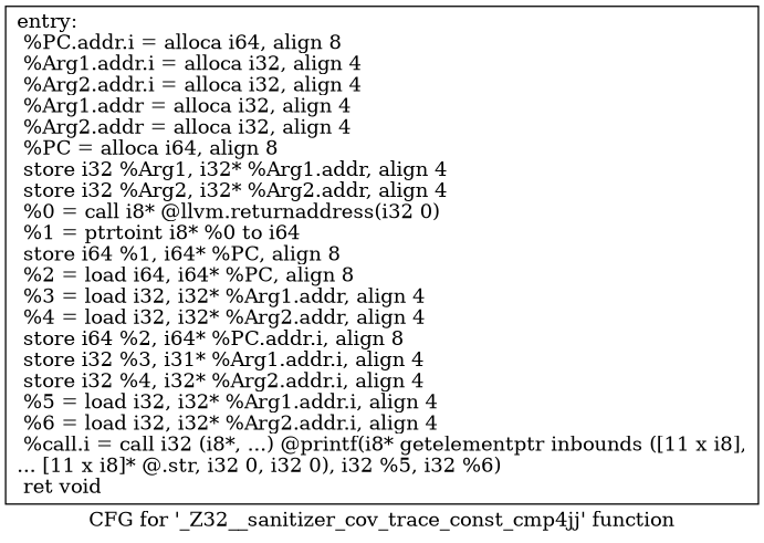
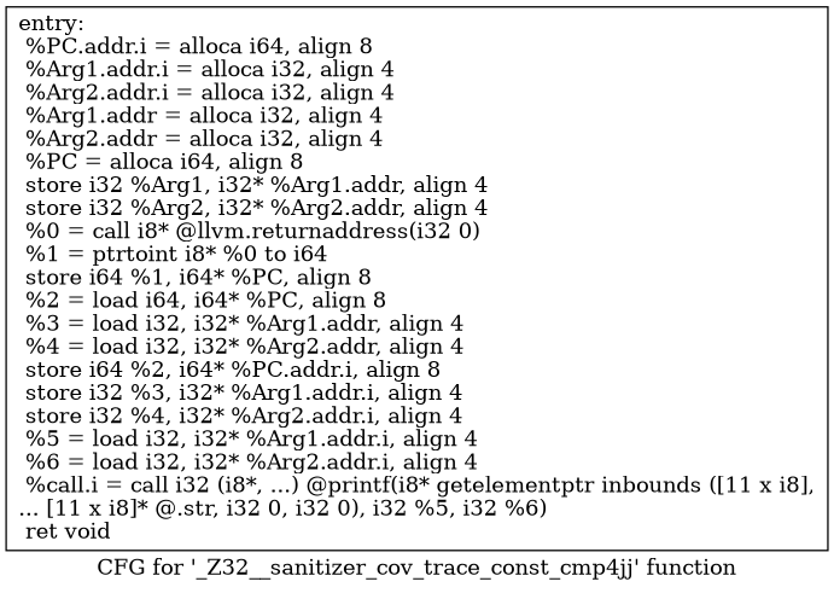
  digraph {
    label="CFG for '_Z32__sanitizer_cov_trace_const_cmp4jj' function"
    rankdir=LR
-   n1 [label="{entry:\l  %PC.addr.i = alloca i64, align 8\l  %Arg1.addr.i = alloca i32, align 4\l  %Arg2.addr.i = alloca i32, align 4\l  %Arg1.addr = alloca i32, align 4\l  %Arg2.addr = alloca i32, align 4\l  %PC = alloca i64, align 8\l  store i32 %Arg1, i32* %Arg1.addr, align 4\l  store i32 %Arg2, i32* %Arg2.addr, align 4\l  %0 = call i8* @llvm.returnaddress(i32 0)\l  %1 = ptrtoint i8* %0 to i64\l  store i64 %1, i64* %PC, align 8\l  %2 = load i64, i64* %PC, align 8\l  %3 = load i32, i32* %Arg1.addr, align 4\l  %4 = load i32, i32* %Arg2.addr, align 4\l  store i64 %2, i64* %PC.addr.i, align 8\l  store i32 %3, i31* %Arg1.addr.i, align 4\l  store i32 %4, i32* %Arg2.addr.i, align 4\l  %5 = load i32, i32* %Arg1.addr.i, align 4\l  %6 = load i32, i32* %Arg2.addr.i, align 4\l  %call.i = call i32 (i8*, ...) @printf(i8* getelementptr inbounds ([11 x i8],\l... [11 x i8]* @.str, i32 0, i32 0), i32 %5, i32 %6)\l  ret void\l}" shape=record]
+   n1 [label="{entry:\l  %PC.addr.i = alloca i64, align 8\l  %Arg1.addr.i = alloca i32, align 4\l  %Arg2.addr.i = alloca i32, align 4\l  %Arg1.addr = alloca i32, align 4\l  %Arg2.addr = alloca i32, align 4\l  %PC = alloca i64, align 8\l  store i32 %Arg1, i32* %Arg1.addr, align 4\l  store i32 %Arg2, i32* %Arg2.addr, align 4\l  %0 = call i8* @llvm.returnaddress(i32 0)\l  %1 = ptrtoint i8* %0 to i64\l  store i64 %1, i64* %PC, align 8\l  %2 = load i64, i64* %PC, align 8\l  %3 = load i32, i32* %Arg1.addr, align 4\l  %4 = load i32, i32* %Arg2.addr, align 4\l  store i64 %2, i64* %PC.addr.i, align 8\l  store i32 %3, i32* %Arg1.addr.i, align 4\l  store i32 %4, i32* %Arg2.addr.i, align 4\l  %5 = load i32, i32* %Arg1.addr.i, align 4\l  %6 = load i32, i32* %Arg2.addr.i, align 4\l  %call.i = call i32 (i8*, ...) @printf(i8* getelementptr inbounds ([11 x i8],\l... [11 x i8]* @.str, i32 0, i32 0), i32 %5, i32 %6)\l  ret void\l}" shape=record]
  }
